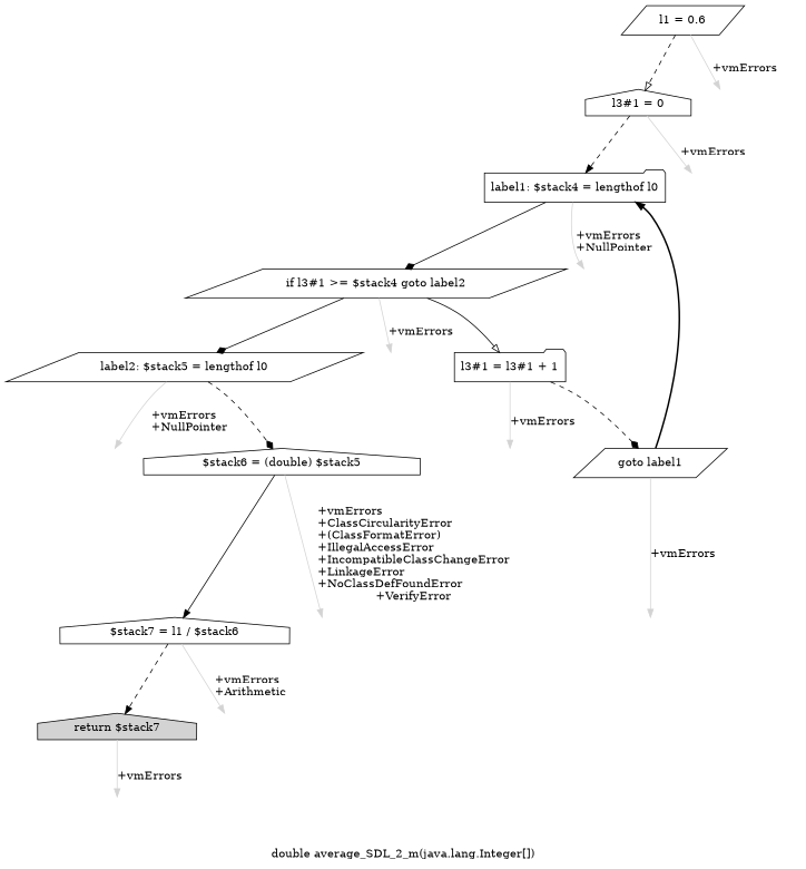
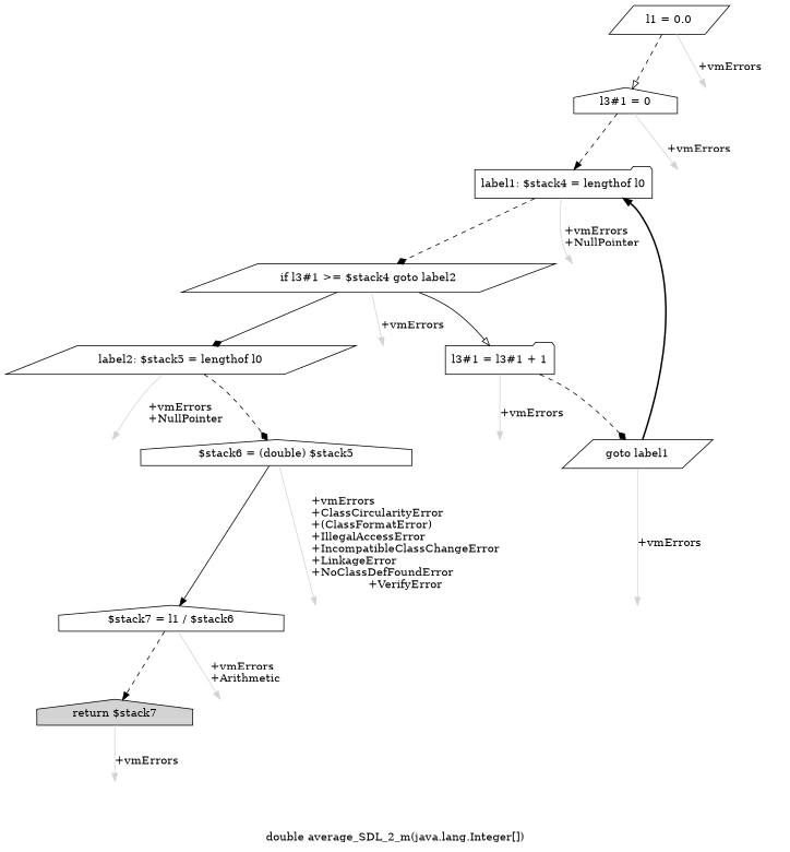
  digraph {
    label="double average_SDL_2_m(java.lang.Integer[])"
    node [shape=box style=invis]
    edge [color=black]
-   n1 [label="l1 = 0.6" shape=parallelogram style=""]
+   n1 [label="l1 = 0.0" shape=parallelogram style=""]
    n2 [label="l3#1 = 0" shape=house style=""]
    n3 [label=Esc]
    n4 [label=Esc]
    n5 [label="label1: $stack4 = lengthof l0" shape=folder style=""]
    n6 [label=Esc]
    n7 [label="if l3#1 >= $stack4 goto label2" shape=parallelogram style=""]
    n8 [label=Esc]
    n9 [label="l3#1 = l3#1 + 1" shape=folder style=""]
    n10 [label="label2: $stack5 = lengthof l0" shape=parallelogram style=""]
    n11 [label=Esc]
    n12 [label="goto label1" shape=parallelogram style=""]
    n13 [label=Esc]
    n14 [label="$stack6 = (double) $stack5" shape=house style=""]
    n15 [label=Esc]
    n16 [label=Esc]
    n17 [label="$stack7 = l1 / $stack6" shape=house style=""]
    n18 [label=Esc]
    n19 [fillcolor=lightgray label="return $stack7" shape=house style=filled]
    n20 [label=Esc]
    n21 [label=Esc]
    n1 -> n2 [arrowhead=onormal style=dashed]
    n1 -> n3 [color=lightgray label="\l+vmErrors"]
    n2 -> n5 [arrowhead=normal style=dashed]
    n2 -> n6 [color=lightgray label="\l+vmErrors"]
-   n5 -> n7 [arrowhead=diamond style=solid]
+   n5 -> n7 [arrowhead=diamond style=dashed]
    n5 -> n8 [color=lightgray label="\l+vmErrors\l+NullPointer"]
    n7 -> n9 [arrowhead=onormal style=solid]
    n7 -> n10 [arrowhead=diamond style=solid]
    n7 -> n11 [color=lightgray label="\l+vmErrors"]
    n9 -> n12 [arrowhead=diamond style=dashed]
    n9 -> n13 [color=lightgray label="\l+vmErrors"]
    n10 -> n14 [arrowhead=diamond style=dashed]
    n10 -> n15 [color=lightgray label="\l+vmErrors\l+NullPointer"]
    n12 -> n5 [arrowhead=normal style=bold]
    n12 -> n16 [color=lightgray label="\l+vmErrors"]
    n14 -> n17 [arrowhead=normal style=solid]
    n14 -> n18 [color=lightgray label="\l+vmErrors\l+ClassCircularityError\l+(ClassFormatError)\l+IllegalAccessError\l+IncompatibleClassChangeError\l+LinkageError\l+NoClassDefFoundError\l+VerifyError"]
    n17 -> n19 [arrowhead=normal style=dashed]
    n17 -> n20 [color=lightgray label="\l+vmErrors\l+Arithmetic"]
    n19 -> n21 [color=lightgray label="\l+vmErrors"]
  }
